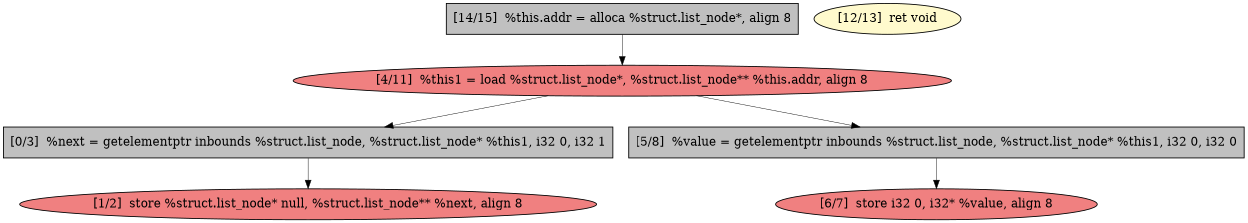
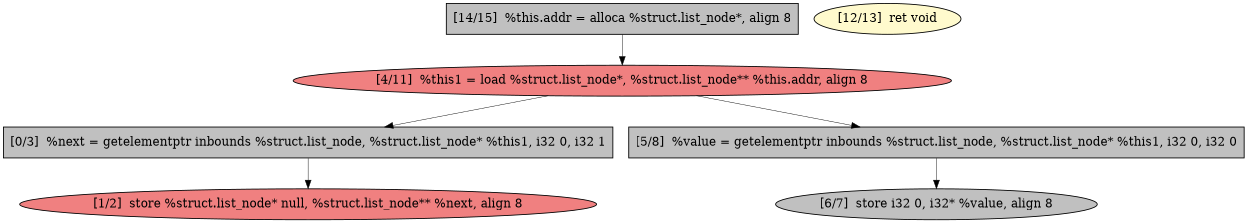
  digraph {
    node [fillcolor=lightcoral shape=ellipse style=filled]
    edge [color=black fontcolor=black penwidth=0.5 style=solid]
    n1 [label="[4/11]  %this1 = load %struct.list_node*, %struct.list_node** %this.addr, align 8"]
    n2 [fillcolor=grey label="[0/3]  %next = getelementptr inbounds %struct.list_node, %struct.list_node* %this1, i32 0, i32 1" shape=rectangle]
    n3 [fillcolor=grey label="[5/8]  %value = getelementptr inbounds %struct.list_node, %struct.list_node* %this1, i32 0, i32 0" shape=rectangle]
    n4 [fillcolor=lemonchiffon label="[12/13]  ret void"]
    n5 [label="[1/2]  store %struct.list_node* null, %struct.list_node** %next, align 8"]
    n6 [fillcolor=grey label="[14/15]  %this.addr = alloca %struct.list_node*, align 8" shape=rectangle]
-   n7 [label="[6/7]  store i32 0, i32* %value, align 8"]
+   n7 [fillcolor=grey label="[6/7]  store i32 0, i32* %value, align 8"]
    n1 -> n2
    n1 -> n3
    n2 -> n5
    n3 -> n7
    n6 -> n1
  }
